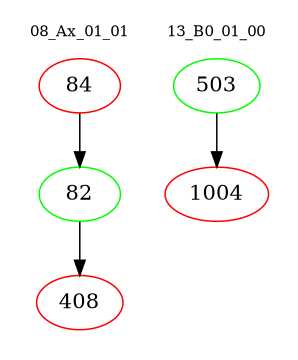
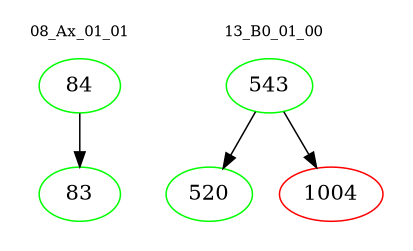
  digraph {
    node [color=green]
    edge [color=black]
-   n1 [label=82]
-   n2 [color=red label=408]
-   n3 [color=red label=84]
-   n4 [label=503]
+   n1 [label=83]
+   n3 [label=84]
+   n4 [label=543]
+   n5 [label=520]
    n6 [color=red label=1004]
    subgraph cluster_1 {
      color=white
      fontsize=10
      label="08_Ax_01_01"
      n1
-     n2
      n3
    }
    subgraph cluster_2 {
      color=white
      fontsize=10
      label="13_B0_01_00"
      n4
+     n5
      n6
    }
-   n1 -> n2
    n3 -> n1
+   n4 -> n5
    n4 -> n6
  }
